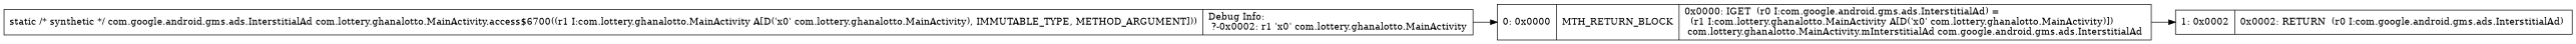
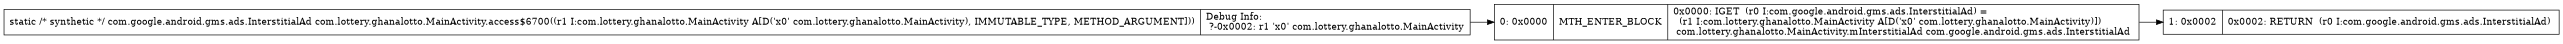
  digraph {
    rankdir=LR
    node [shape=record]
-   n1 [label="{0\:\ 0x0000|MTH_RETURN_BLOCK\l|0x0000: IGET  (r0 I:com.google.android.gms.ads.InterstitialAd) = \l  (r1 I:com.lottery.ghanalotto.MainActivity A[D('x0' com.lottery.ghanalotto.MainActivity)])\l com.lottery.ghanalotto.MainActivity.mInterstitialAd com.google.android.gms.ads.InterstitialAd \l}"]
+   n1 [label="{0\:\ 0x0000|MTH_ENTER_BLOCK\l|0x0000: IGET  (r0 I:com.google.android.gms.ads.InterstitialAd) = \l  (r1 I:com.lottery.ghanalotto.MainActivity A[D('x0' com.lottery.ghanalotto.MainActivity)])\l com.lottery.ghanalotto.MainActivity.mInterstitialAd com.google.android.gms.ads.InterstitialAd \l}"]
    n2 [label="{1\:\ 0x0002|0x0002: RETURN  (r0 I:com.google.android.gms.ads.InterstitialAd) \l}"]
    n3 [label="{static \/* synthetic *\/ com.google.android.gms.ads.InterstitialAd com.lottery.ghanalotto.MainActivity.access$6700((r1 I:com.lottery.ghanalotto.MainActivity A[D('x0' com.lottery.ghanalotto.MainActivity), IMMUTABLE_TYPE, METHOD_ARGUMENT]))  | Debug Info:\l  ?\-0x0002: r1 'x0' com.lottery.ghanalotto.MainActivity\l}"]
    n1 -> n2
    n3 -> n1
  }
